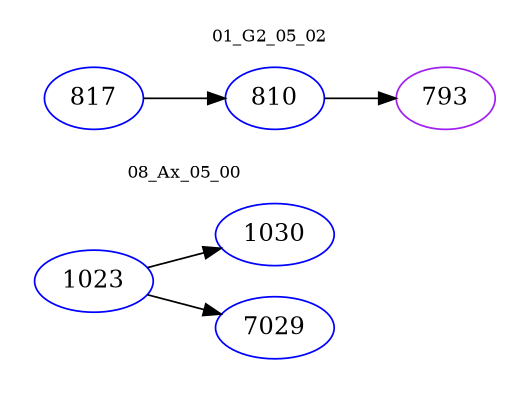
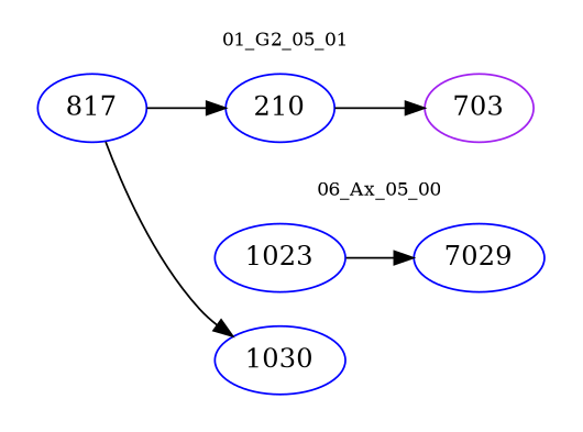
  digraph {
    rankdir=LR
    node [color=blue]
    edge [color=black]
    n1 [label=1023]
    n2 [label=7029]
    n3 [label=1030]
-   n4 [label=810]
+   n4 [label=210]
    n5 [label=817]
-   n6 [color=purple label=793]
+   n6 [color=purple label=703]
    subgraph cluster_1 {
      color=white
      fontsize=10
-     label="08_Ax_05_00"
+     label="06_Ax_05_00"
      n1
      n2
      n3
    }
    subgraph cluster_2 {
      color=white
      fontsize=10
-     label="01_G2_05_02"
+     label="01_G2_05_01"
      n4
      n5
      n6
    }
    n1 -> n2
-   n1 -> n3
+   n5 -> n3
    n4 -> n6
    n5 -> n4
  }
